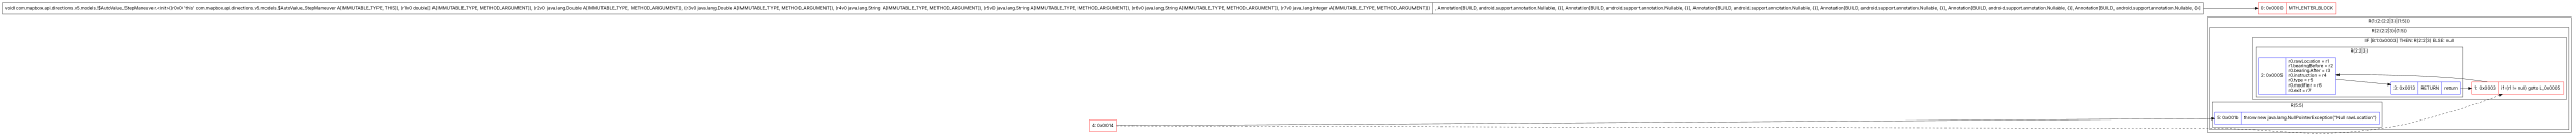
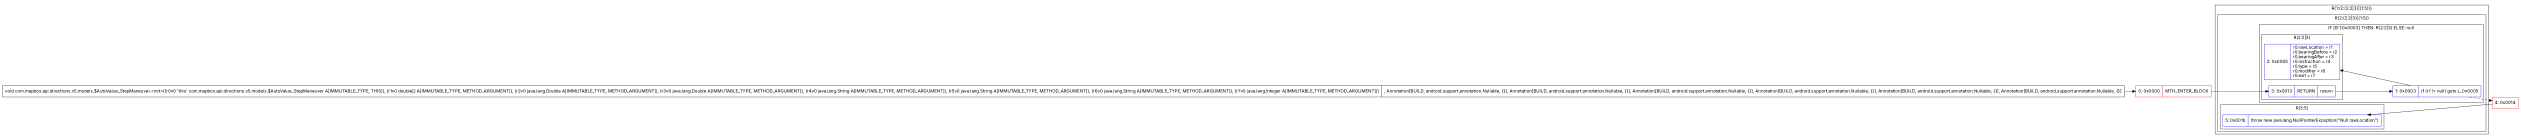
  digraph {
    fontname=Inter
    rankdir=LR
    node [color=blue fontname=Inter shape=record]
    edge [fontname=Inter]
-   n1 [label="{2\:\ 0x0005|r0.rawLocation = r1\lr1.bearingBefore = r2\lr0.bearingAfter = r3\lr0.instruction = r4\lr0.type = r5\lr0.modifier = r6\lr0.exit = r7\l}"]
+   n1 [label="{2\:\ 0x0005|r0.rawLocation = r1\lr0.bearingBefore = r2\lr0.bearingAfter = r3\lr0.instruction = r4\lr0.type = r5\lr0.modifier = r6\lr0.exit = r7\l}"]
    n2 [label="{3\:\ 0x0013|RETURN\l|return\l}"]
-   n3 [color=red label="{1\:\ 0x0003|if (r1 != null) goto L_0x0005\l}"]
+   n3 [label="{1\:\ 0x0003|if (r1 != null) goto L_0x0005\l}"]
    n4 [label="{5\:\ 0x001b|throw new java.lang.NullPointerException(\"Null rawLocation\")\l}"]
    n5 [color=red label="{4\:\ 0x0014}"]
    n6 [color=red label="{0\:\ 0x0000|MTH_ENTER_BLOCK\l}"]
    n7 [label="{void com.mapbox.api.directions.v5.models.$AutoValue_StepManeuver.\<init\>((r0v0 'this' com.mapbox.api.directions.v5.models.$AutoValue_StepManeuver A[IMMUTABLE_TYPE, THIS]), (r1v0 double[] A[IMMUTABLE_TYPE, METHOD_ARGUMENT]), (r2v0 java.lang.Double A[IMMUTABLE_TYPE, METHOD_ARGUMENT]), (r3v0 java.lang.Double A[IMMUTABLE_TYPE, METHOD_ARGUMENT]), (r4v0 java.lang.String A[IMMUTABLE_TYPE, METHOD_ARGUMENT]), (r5v0 java.lang.String A[IMMUTABLE_TYPE, METHOD_ARGUMENT]), (r6v0 java.lang.String A[IMMUTABLE_TYPE, METHOD_ARGUMENT]), (r7v0 java.lang.Integer A[IMMUTABLE_TYPE, METHOD_ARGUMENT]))  | , Annotation[BUILD, android.support.annotation.Nullable, \{\}], Annotation[BUILD, android.support.annotation.Nullable, \{\}], Annotation[BUILD, android.support.annotation.Nullable, \{\}], Annotation[BUILD, android.support.annotation.Nullable, \{\}], Annotation[BUILD, android.support.annotation.Nullable, \{\}], Annotation[BUILD, android.support.annotation.Nullable, \{\}]\l}" color=""]
    subgraph cluster_1 {
      label="R(1:(2:(2:2|3)|(1:5)))"
      subgraph cluster_2 {
        label="R(2:(2:2|3)|(1:5))"
        subgraph cluster_3 {
          label="IF [B:1:0x0003] THEN: R(2:2|3) ELSE: null"
          n3
          subgraph cluster_4 {
            label="R(2:2|3)"
            n1
            n2
          }
        }
        subgraph cluster_5 {
          label="R(5:5)"
          n4
        }
      }
    }
-   n1 -> n2
+   n6 -> n2
    n2 -> n3
    n3 -> n1
-   n5 -> n3 [style=dashed]
+   n3 -> n5 [style=dashed]
    n5 -> n4
    n7 -> n6
  }
